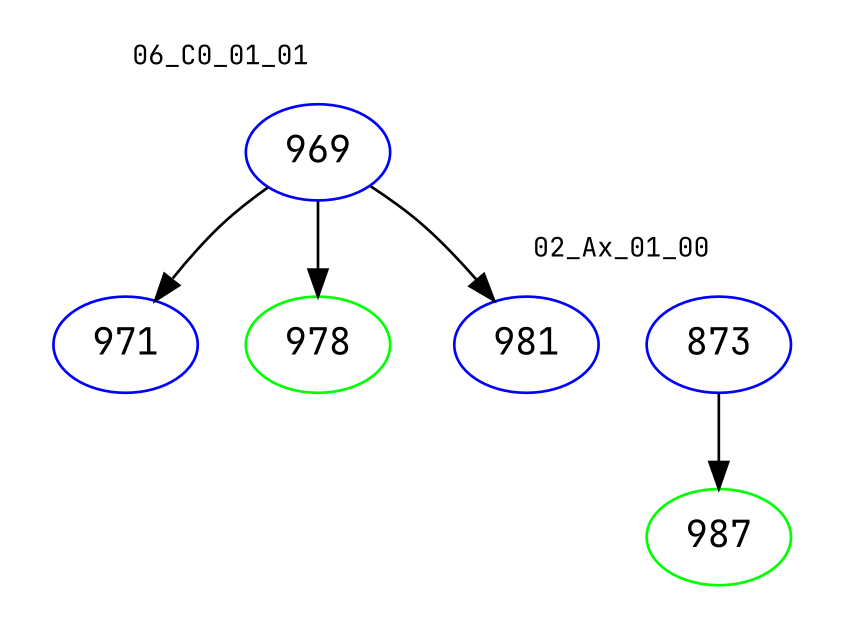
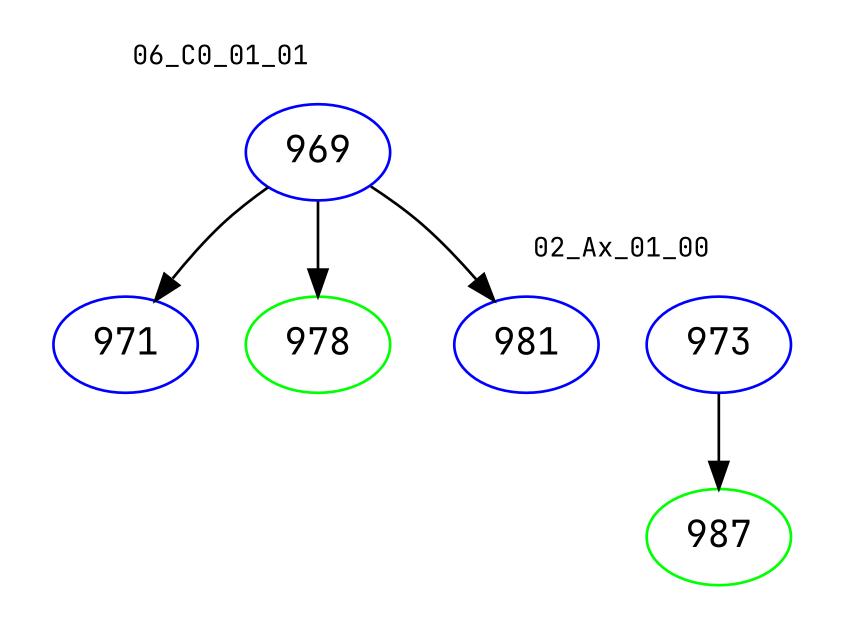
  digraph {
    fontname="JetBrains Mono"
    node [color=blue fontname="JetBrains Mono"]
    edge [color=black fontname="JetBrains Mono"]
-   n1 [label=873]
+   n1 [label=973]
    n2 [color=green label=987]
    n3 [label=981]
    n4 [label=969]
    n5 [label=971]
    n6 [color=green label=978]
    subgraph cluster_1 {
      color=white
      fontsize=10
      label="02_Ax_01_00"
      n1
      n2
      n3
    }
    subgraph cluster_2 {
      color=white
      fontsize=10
      label="06_C0_01_01"
      n4
      n5
      n6
    }
    n1 -> n2
    n4 -> n3
    n4 -> n5
    n4 -> n6
  }
